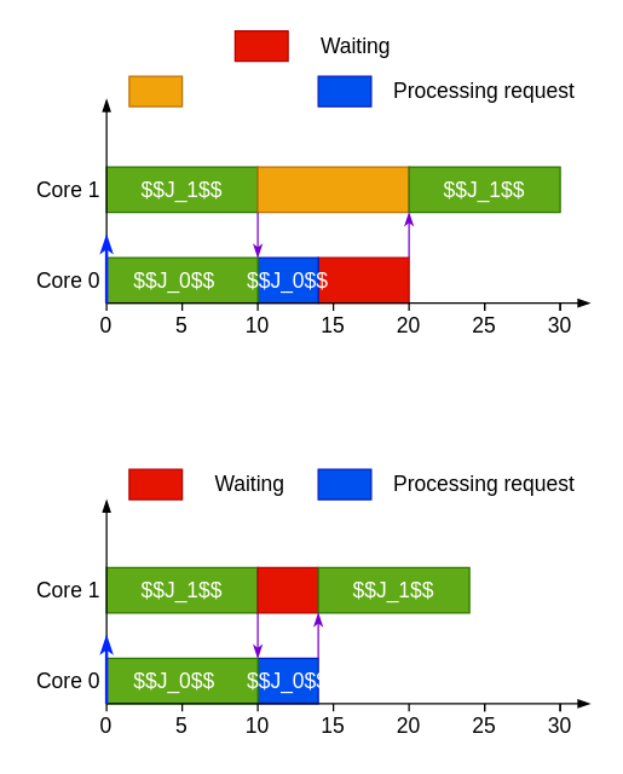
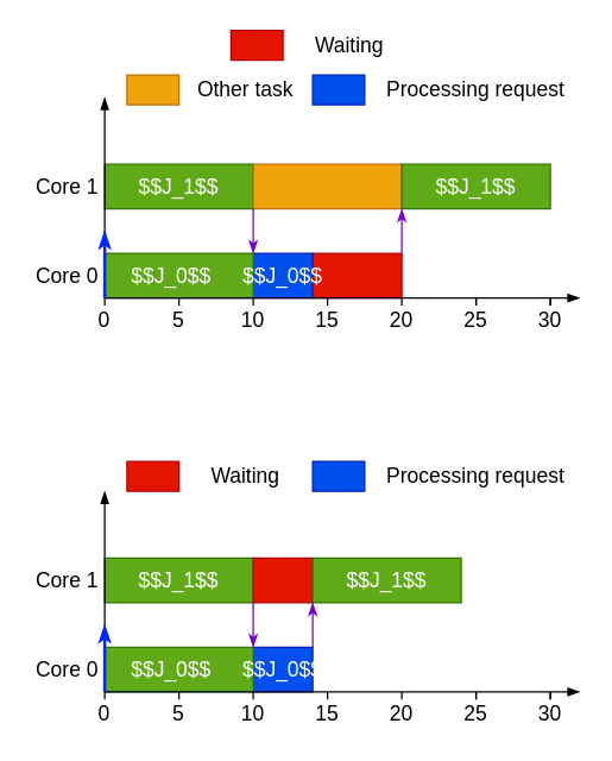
  <mxCell id="0" />
  <mxCell id="1" parent="0" />
  <mxCell id="2" value="" style="rounded=0;whiteSpace=wrap;html=1;align=center;fillColor=#e51400;strokeColor=#B20000;fontColor=#ffffff;" parent="1" vertex="1"><mxGeometry x="210" y="170" width="60" height="30" as="geometry" /></mxCell>
  <mxCell id="3" value="" style="rounded=0;whiteSpace=wrap;html=1;align=center;fillColor=#0050ef;strokeColor=#001DBC;fontColor=#ffffff;" parent="1" vertex="1"><mxGeometry x="170" y="170" width="40" height="30" as="geometry" /></mxCell>
  <mxCell id="4" value="" style="rounded=0;whiteSpace=wrap;html=1;align=center;fillColor=#60a917;strokeColor=#2D7600;fontColor=#ffffff;" parent="1" vertex="1"><mxGeometry x="70" y="110" width="100" height="30" as="geometry" /></mxCell>
  <mxCell id="5" value="$$J_1$$" style="text;html=1;align=center;verticalAlign=middle;whiteSpace=wrap;rounded=0;fontSize=14;fontColor=#FFFFFF;" parent="1" vertex="1"><mxGeometry x="95" y="115" width="50" height="20" as="geometry" /></mxCell>
  <mxCell id="6" value="" style="rounded=0;whiteSpace=wrap;html=1;align=center;fillColor=#60a917;strokeColor=#2D7600;fontColor=#ffffff;" parent="1" vertex="1"><mxGeometry x="70" y="170" width="100" height="30" as="geometry" /></mxCell>
  <mxCell id="7" value="" style="endArrow=blockThin;html=1;endFill=1;" parent="1" edge="1"><mxGeometry width="50" height="50" relative="1" as="geometry"><mxPoint x="70" y="200" as="sourcePoint" /><mxPoint x="390" y="200" as="targetPoint" /></mxGeometry></mxCell>
  <mxCell id="8" value="" style="endArrow=blockThin;html=1;strokeColor=#000000;endFill=1;exitX=0.5;exitY=0;exitDx=0;exitDy=0;" parent="1" source="9" edge="1"><mxGeometry width="50" height="50" relative="1" as="geometry"><mxPoint x="70" y="170" as="sourcePoint" /><mxPoint x="70" y="65" as="targetPoint" /></mxGeometry></mxCell>
  <mxCell id="9" value="&lt;div style=&quot;font-size: 14px;&quot;&gt;0&lt;/div&gt;" style="text;html=1;strokeColor=none;fillColor=none;align=center;verticalAlign=middle;whiteSpace=wrap;rounded=0;fontSize=14;" parent="1" vertex="1"><mxGeometry x="60" y="205" width="20" height="20" as="geometry" /></mxCell>
  <mxCell id="10" value="5" style="text;html=1;strokeColor=none;fillColor=none;align=center;verticalAlign=middle;whiteSpace=wrap;rounded=0;fontSize=14;" parent="1" vertex="1"><mxGeometry x="110" y="205" width="20" height="20" as="geometry" /></mxCell>
  <mxCell id="11" value="10" style="text;html=1;strokeColor=none;fillColor=none;align=center;verticalAlign=middle;whiteSpace=wrap;rounded=0;fontSize=14;" parent="1" vertex="1"><mxGeometry x="160" y="205" width="20" height="20" as="geometry" /></mxCell>
  <mxCell id="12" value="15" style="text;html=1;strokeColor=none;fillColor=none;align=center;verticalAlign=middle;whiteSpace=wrap;rounded=0;fontSize=14;" parent="1" vertex="1"><mxGeometry x="210" y="205" width="20" height="20" as="geometry" /></mxCell>
  <mxCell id="13" value="20" style="text;html=1;strokeColor=none;fillColor=none;align=center;verticalAlign=middle;whiteSpace=wrap;rounded=0;fontSize=14;" parent="1" vertex="1"><mxGeometry x="260" y="205" width="20" height="20" as="geometry" /></mxCell>
  <mxCell id="14" value="" style="endArrow=classicThin;html=1;strokeColor=#0027FF;fillColor=#0050ef;endFill=1;strokeWidth=2;" parent="1" edge="1"><mxGeometry width="50" height="50" relative="1" as="geometry"><mxPoint x="70" y="200" as="sourcePoint" /><mxPoint x="70" y="155" as="targetPoint" /></mxGeometry></mxCell>
  <mxCell id="15" value="Core 0" style="text;html=1;strokeColor=none;fillColor=none;align=center;verticalAlign=middle;whiteSpace=wrap;rounded=0;fontSize=14;fontColor=#000000;" parent="1" vertex="1"><mxGeometry x="20" y="175" width="50" height="20" as="geometry" /></mxCell>
  <mxCell id="16" value="Core 1" style="text;html=1;strokeColor=none;fillColor=none;align=center;verticalAlign=middle;whiteSpace=wrap;rounded=0;fontSize=14;fontColor=#000000;" parent="1" vertex="1"><mxGeometry x="20" y="115" width="50" height="20" as="geometry" /></mxCell>
  <mxCell id="17" value="" style="endArrow=none;html=1;" parent="1" source="18" edge="1"><mxGeometry width="50" height="50" relative="1" as="geometry"><mxPoint x="320" y="230" as="sourcePoint" /><mxPoint x="320" y="200" as="targetPoint" /></mxGeometry></mxCell>
  <mxCell id="18" value="25" style="text;html=1;strokeColor=none;fillColor=none;align=center;verticalAlign=middle;whiteSpace=wrap;rounded=0;fontSize=14;" parent="1" vertex="1"><mxGeometry x="310" y="205" width="20" height="20" as="geometry" /></mxCell>
  <mxCell id="19" value="" style="endArrow=none;html=1;exitX=0.5;exitY=0;exitDx=0;exitDy=0;" parent="1" source="18" edge="1"><mxGeometry width="50" height="50" relative="1" as="geometry"><mxPoint x="320" y="230" as="sourcePoint" /><mxPoint x="320" y="200" as="targetPoint" /></mxGeometry></mxCell>
  <mxCell id="20" value="" style="endArrow=none;html=1;exitX=0.5;exitY=0;exitDx=0;exitDy=0;" parent="1" source="13" edge="1"><mxGeometry width="50" height="50" relative="1" as="geometry"><mxPoint x="325" y="210" as="sourcePoint" /><mxPoint x="270" y="200" as="targetPoint" /></mxGeometry></mxCell>
  <mxCell id="21" value="" style="endArrow=none;html=1;exitX=0.5;exitY=0;exitDx=0;exitDy=0;" parent="1" source="12" edge="1"><mxGeometry width="50" height="50" relative="1" as="geometry"><mxPoint x="330" y="215" as="sourcePoint" /><mxPoint x="220" y="200" as="targetPoint" /></mxGeometry></mxCell>
  <mxCell id="22" value="" style="endArrow=none;html=1;exitX=0.5;exitY=0;exitDx=0;exitDy=0;" parent="1" source="11" edge="1"><mxGeometry width="50" height="50" relative="1" as="geometry"><mxPoint x="225" y="210" as="sourcePoint" /><mxPoint x="170" y="200" as="targetPoint" /></mxGeometry></mxCell>
  <mxCell id="23" value="" style="endArrow=none;html=1;exitX=0.5;exitY=0;exitDx=0;exitDy=0;" parent="1" source="10" edge="1"><mxGeometry width="50" height="50" relative="1" as="geometry"><mxPoint x="230" y="215" as="sourcePoint" /><mxPoint x="120" y="200" as="targetPoint" /></mxGeometry></mxCell>
  <mxCell id="24" value="$$J_0$$" style="text;html=1;align=center;verticalAlign=middle;whiteSpace=wrap;rounded=0;fontSize=14;fontColor=#FFFFFF;" parent="1" vertex="1"><mxGeometry x="90" y="175" width="50" height="20" as="geometry" /></mxCell>
  <mxCell id="25" value="$$J_3$$" style="text;html=1;align=center;verticalAlign=middle;whiteSpace=wrap;rounded=0;fontSize=14;fontColor=#FFFFFF;" parent="1" vertex="1"><mxGeometry x="260" y="85" width="50" height="20" as="geometry" /></mxCell>
  <mxCell id="26" value="" style="endArrow=none;html=1;" parent="1" source="27" edge="1"><mxGeometry width="50" height="50" relative="1" as="geometry"><mxPoint x="370" y="230" as="sourcePoint" /><mxPoint x="370" y="200" as="targetPoint" /></mxGeometry></mxCell>
  <mxCell id="27" value="30" style="text;html=1;strokeColor=none;fillColor=none;align=center;verticalAlign=middle;whiteSpace=wrap;rounded=0;fontSize=14;" parent="1" vertex="1"><mxGeometry x="360" y="205" width="20" height="20" as="geometry" /></mxCell>
  <mxCell id="28" value="" style="endArrow=none;html=1;exitX=0.5;exitY=0;exitDx=0;exitDy=0;" parent="1" source="27" edge="1"><mxGeometry width="50" height="50" relative="1" as="geometry"><mxPoint x="370" y="230" as="sourcePoint" /><mxPoint x="370" y="200" as="targetPoint" /></mxGeometry></mxCell>
  <mxCell id="29" value="" style="rounded=0;whiteSpace=wrap;html=1;align=center;fillColor=#f0a30a;strokeColor=#BD7000;fontColor=#ffffff;" parent="1" vertex="1"><mxGeometry x="170" y="110" width="100" height="30" as="geometry" /></mxCell>
  <mxCell id="30" value="" style="rounded=0;whiteSpace=wrap;html=1;align=center;fillColor=#60a917;strokeColor=#2D7600;fontColor=#ffffff;" parent="1" vertex="1"><mxGeometry x="270" y="110" width="100" height="30" as="geometry" /></mxCell>
  <mxCell id="31" value="$$J_1$$" style="text;html=1;align=center;verticalAlign=middle;whiteSpace=wrap;rounded=0;fontSize=14;fontColor=#FFFFFF;" parent="1" vertex="1"><mxGeometry x="295" y="115" width="50" height="20" as="geometry" /></mxCell>
  <mxCell id="32" value="" style="endArrow=classicThin;html=1;endFill=1;fillColor=#aa00ff;strokeColor=#7700CC;entryX=0;entryY=0;entryDx=0;entryDy=0;exitX=0;exitY=1;exitDx=0;exitDy=0;" parent="1" source="29" target="3" edge="1"><mxGeometry width="50" height="50" relative="1" as="geometry"><mxPoint x="140" y="90" as="sourcePoint" /><mxPoint x="200" y="65" as="targetPoint" /></mxGeometry></mxCell>
  <mxCell id="33" value="$$J_0$$" style="text;html=1;align=center;verticalAlign=middle;whiteSpace=wrap;rounded=0;fontSize=14;fontColor=#FFFFFF;" parent="1" vertex="1"><mxGeometry x="165" y="175" width="50" height="20" as="geometry" /></mxCell>
  <mxCell id="34" value="" style="endArrow=classicThin;html=1;endFill=1;fillColor=#aa00ff;strokeColor=#7700CC;entryX=0;entryY=1;entryDx=0;entryDy=0;exitX=1;exitY=0;exitDx=0;exitDy=0;" parent="1" source="2" target="30" edge="1"><mxGeometry width="50" height="50" relative="1" as="geometry"><mxPoint x="175" y="145" as="sourcePoint" /><mxPoint x="175" y="175" as="targetPoint" /></mxGeometry></mxCell>
  <mxCell id="35" value="" style="rounded=0;whiteSpace=wrap;html=1;align=center;fillColor=#f0a30a;strokeColor=#BD7000;fontColor=#ffffff;" parent="1" vertex="1"><mxGeometry x="85" y="50" width="35" height="20" as="geometry" /></mxCell>
+ <mxCell id="36" value="Other task" style="text;html=1;strokeColor=none;fillColor=none;align=center;verticalAlign=middle;whiteSpace=wrap;rounded=0;fontSize=14;fontColor=#000000;" parent="1" vertex="1"><mxGeometry x="130" y="50" width="70" height="20" as="geometry" /></mxCell>
  <mxCell id="37" value="" style="rounded=0;whiteSpace=wrap;html=1;align=center;fillColor=#0050ef;strokeColor=#001DBC;fontColor=#ffffff;" parent="1" vertex="1"><mxGeometry x="170" y="435" width="40" height="30" as="geometry" /></mxCell>
  <mxCell id="38" value="" style="rounded=0;whiteSpace=wrap;html=1;align=center;fillColor=#60a917;strokeColor=#2D7600;fontColor=#ffffff;" parent="1" vertex="1"><mxGeometry x="70" y="375" width="100" height="30" as="geometry" /></mxCell>
  <mxCell id="39" value="$$J_1$$" style="text;html=1;align=center;verticalAlign=middle;whiteSpace=wrap;rounded=0;fontSize=14;fontColor=#FFFFFF;" parent="1" vertex="1"><mxGeometry x="95" y="380" width="50" height="20" as="geometry" /></mxCell>
  <mxCell id="40" value="" style="rounded=0;whiteSpace=wrap;html=1;align=center;fillColor=#60a917;strokeColor=#2D7600;fontColor=#ffffff;" parent="1" vertex="1"><mxGeometry x="70" y="435" width="100" height="30" as="geometry" /></mxCell>
  <mxCell id="41" value="" style="endArrow=blockThin;html=1;endFill=1;" parent="1" edge="1"><mxGeometry width="50" height="50" relative="1" as="geometry"><mxPoint x="70" y="465" as="sourcePoint" /><mxPoint x="390" y="465" as="targetPoint" /></mxGeometry></mxCell>
  <mxCell id="42" value="" style="endArrow=blockThin;html=1;strokeColor=#000000;endFill=1;exitX=0.5;exitY=0;exitDx=0;exitDy=0;" parent="1" source="43" edge="1"><mxGeometry width="50" height="50" relative="1" as="geometry"><mxPoint x="70" y="435" as="sourcePoint" /><mxPoint x="70" y="330" as="targetPoint" /></mxGeometry></mxCell>
  <mxCell id="43" value="&lt;div style=&quot;font-size: 14px;&quot;&gt;0&lt;/div&gt;" style="text;html=1;strokeColor=none;fillColor=none;align=center;verticalAlign=middle;whiteSpace=wrap;rounded=0;fontSize=14;" parent="1" vertex="1"><mxGeometry x="60" y="470" width="20" height="20" as="geometry" /></mxCell>
  <mxCell id="44" value="5" style="text;html=1;strokeColor=none;fillColor=none;align=center;verticalAlign=middle;whiteSpace=wrap;rounded=0;fontSize=14;" parent="1" vertex="1"><mxGeometry x="110" y="470" width="20" height="20" as="geometry" /></mxCell>
  <mxCell id="45" value="10" style="text;html=1;strokeColor=none;fillColor=none;align=center;verticalAlign=middle;whiteSpace=wrap;rounded=0;fontSize=14;" parent="1" vertex="1"><mxGeometry x="160" y="470" width="20" height="20" as="geometry" /></mxCell>
  <mxCell id="46" value="15" style="text;html=1;strokeColor=none;fillColor=none;align=center;verticalAlign=middle;whiteSpace=wrap;rounded=0;fontSize=14;" parent="1" vertex="1"><mxGeometry x="210" y="470" width="20" height="20" as="geometry" /></mxCell>
  <mxCell id="47" value="20" style="text;html=1;strokeColor=none;fillColor=none;align=center;verticalAlign=middle;whiteSpace=wrap;rounded=0;fontSize=14;" parent="1" vertex="1"><mxGeometry x="260" y="470" width="20" height="20" as="geometry" /></mxCell>
  <mxCell id="48" value="" style="endArrow=classicThin;html=1;strokeColor=#0027FF;fillColor=#0050ef;endFill=1;strokeWidth=2;" parent="1" edge="1"><mxGeometry width="50" height="50" relative="1" as="geometry"><mxPoint x="70" y="465" as="sourcePoint" /><mxPoint x="70" y="420" as="targetPoint" /></mxGeometry></mxCell>
  <mxCell id="49" value="Core 0" style="text;html=1;strokeColor=none;fillColor=none;align=center;verticalAlign=middle;whiteSpace=wrap;rounded=0;fontSize=14;fontColor=#000000;" parent="1" vertex="1"><mxGeometry x="20" y="440" width="50" height="20" as="geometry" /></mxCell>
  <mxCell id="50" value="Core 1" style="text;html=1;strokeColor=none;fillColor=none;align=center;verticalAlign=middle;whiteSpace=wrap;rounded=0;fontSize=14;fontColor=#000000;" parent="1" vertex="1"><mxGeometry x="20" y="380" width="50" height="20" as="geometry" /></mxCell>
  <mxCell id="51" value="" style="endArrow=none;html=1;" parent="1" source="52" edge="1"><mxGeometry width="50" height="50" relative="1" as="geometry"><mxPoint x="320" y="495" as="sourcePoint" /><mxPoint x="320" y="465" as="targetPoint" /></mxGeometry></mxCell>
  <mxCell id="52" value="25" style="text;html=1;strokeColor=none;fillColor=none;align=center;verticalAlign=middle;whiteSpace=wrap;rounded=0;fontSize=14;" parent="1" vertex="1"><mxGeometry x="310" y="470" width="20" height="20" as="geometry" /></mxCell>
  <mxCell id="53" value="" style="endArrow=none;html=1;exitX=0.5;exitY=0;exitDx=0;exitDy=0;" parent="1" source="52" edge="1"><mxGeometry width="50" height="50" relative="1" as="geometry"><mxPoint x="320" y="495" as="sourcePoint" /><mxPoint x="320" y="465" as="targetPoint" /></mxGeometry></mxCell>
  <mxCell id="54" value="" style="endArrow=none;html=1;exitX=0.5;exitY=0;exitDx=0;exitDy=0;" parent="1" source="47" edge="1"><mxGeometry width="50" height="50" relative="1" as="geometry"><mxPoint x="325" y="475" as="sourcePoint" /><mxPoint x="270" y="465" as="targetPoint" /></mxGeometry></mxCell>
  <mxCell id="55" value="" style="endArrow=none;html=1;exitX=0.5;exitY=0;exitDx=0;exitDy=0;" parent="1" source="46" edge="1"><mxGeometry width="50" height="50" relative="1" as="geometry"><mxPoint x="330" y="480" as="sourcePoint" /><mxPoint x="220" y="465" as="targetPoint" /></mxGeometry></mxCell>
  <mxCell id="56" value="" style="endArrow=none;html=1;exitX=0.5;exitY=0;exitDx=0;exitDy=0;" parent="1" source="45" edge="1"><mxGeometry width="50" height="50" relative="1" as="geometry"><mxPoint x="225" y="475" as="sourcePoint" /><mxPoint x="170" y="465" as="targetPoint" /></mxGeometry></mxCell>
  <mxCell id="57" value="" style="endArrow=none;html=1;exitX=0.5;exitY=0;exitDx=0;exitDy=0;" parent="1" source="44" edge="1"><mxGeometry width="50" height="50" relative="1" as="geometry"><mxPoint x="230" y="480" as="sourcePoint" /><mxPoint x="120" y="465" as="targetPoint" /></mxGeometry></mxCell>
  <mxCell id="58" value="$$J_0$$" style="text;html=1;align=center;verticalAlign=middle;whiteSpace=wrap;rounded=0;fontSize=14;fontColor=#FFFFFF;" parent="1" vertex="1"><mxGeometry x="90" y="440" width="50" height="20" as="geometry" /></mxCell>
  <mxCell id="59" value="$$J_3$$" style="text;html=1;align=center;verticalAlign=middle;whiteSpace=wrap;rounded=0;fontSize=14;fontColor=#FFFFFF;" parent="1" vertex="1"><mxGeometry x="260" y="350" width="50" height="20" as="geometry" /></mxCell>
  <mxCell id="60" value="" style="endArrow=none;html=1;" parent="1" source="61" edge="1"><mxGeometry width="50" height="50" relative="1" as="geometry"><mxPoint x="370" y="495" as="sourcePoint" /><mxPoint x="370" y="465" as="targetPoint" /></mxGeometry></mxCell>
  <mxCell id="61" value="30" style="text;html=1;strokeColor=none;fillColor=none;align=center;verticalAlign=middle;whiteSpace=wrap;rounded=0;fontSize=14;" parent="1" vertex="1"><mxGeometry x="360" y="470" width="20" height="20" as="geometry" /></mxCell>
  <mxCell id="62" value="" style="endArrow=none;html=1;exitX=0.5;exitY=0;exitDx=0;exitDy=0;" parent="1" source="61" edge="1"><mxGeometry width="50" height="50" relative="1" as="geometry"><mxPoint x="370" y="495" as="sourcePoint" /><mxPoint x="370" y="465" as="targetPoint" /></mxGeometry></mxCell>
  <mxCell id="63" value="" style="rounded=0;whiteSpace=wrap;html=1;align=center;fillColor=#e51400;strokeColor=#B20000;fontColor=#ffffff;" parent="1" vertex="1"><mxGeometry x="170" y="375" width="40" height="30" as="geometry" /></mxCell>
  <mxCell id="64" value="" style="rounded=0;whiteSpace=wrap;html=1;align=center;fillColor=#60a917;strokeColor=#2D7600;fontColor=#ffffff;" parent="1" vertex="1"><mxGeometry x="210" y="375" width="100" height="30" as="geometry" /></mxCell>
  <mxCell id="65" value="$$J_1$$" style="text;html=1;align=center;verticalAlign=middle;whiteSpace=wrap;rounded=0;fontSize=14;fontColor=#FFFFFF;" parent="1" vertex="1"><mxGeometry x="235" y="380" width="50" height="20" as="geometry" /></mxCell>
  <mxCell id="66" value="" style="endArrow=classicThin;html=1;endFill=1;fillColor=#aa00ff;strokeColor=#7700CC;entryX=0;entryY=0;entryDx=0;entryDy=0;exitX=0;exitY=1;exitDx=0;exitDy=0;" parent="1" source="63" target="37" edge="1"><mxGeometry width="50" height="50" relative="1" as="geometry"><mxPoint x="140" y="355" as="sourcePoint" /><mxPoint x="200" y="330" as="targetPoint" /></mxGeometry></mxCell>
  <mxCell id="67" value="$$J_0$$" style="text;html=1;align=center;verticalAlign=middle;whiteSpace=wrap;rounded=0;fontSize=14;fontColor=#FFFFFF;" parent="1" vertex="1"><mxGeometry x="165" y="440" width="50" height="20" as="geometry" /></mxCell>
  <mxCell id="68" value="" style="endArrow=classicThin;html=1;endFill=1;fillColor=#aa00ff;strokeColor=#7700CC;entryX=0;entryY=1;entryDx=0;entryDy=0;exitX=1;exitY=0;exitDx=0;exitDy=0;" parent="1" source="37" target="64" edge="1"><mxGeometry width="50" height="50" relative="1" as="geometry"><mxPoint x="175" y="410" as="sourcePoint" /><mxPoint x="175" y="440" as="targetPoint" /></mxGeometry></mxCell>
  <mxCell id="69" value="" style="rounded=0;whiteSpace=wrap;html=1;align=center;fillColor=#0050ef;strokeColor=#001DBC;fontColor=#ffffff;" parent="1" vertex="1"><mxGeometry x="210" y="50" width="35" height="20" as="geometry" /></mxCell>
  <mxCell id="70" value="Processing request" style="text;html=1;strokeColor=none;fillColor=none;align=center;verticalAlign=middle;whiteSpace=wrap;rounded=0;fontSize=14;fontColor=#000000;" parent="1" vertex="1"><mxGeometry x="255" y="50" width="130" height="20" as="geometry" /></mxCell>
  <mxCell id="71" value="" style="rounded=0;whiteSpace=wrap;html=1;align=center;fillColor=#e51400;strokeColor=#B20000;fontColor=#ffffff;" parent="1" vertex="1"><mxGeometry x="85" y="310" width="35" height="20" as="geometry" /></mxCell>
  <mxCell id="72" value="Waiting" style="text;html=1;strokeColor=none;fillColor=none;align=center;verticalAlign=middle;whiteSpace=wrap;rounded=0;fontSize=14;fontColor=#000000;" parent="1" vertex="1"><mxGeometry x="130" y="310" width="70" height="20" as="geometry" /></mxCell>
  <mxCell id="73" value="" style="rounded=0;whiteSpace=wrap;html=1;align=center;fillColor=#0050ef;strokeColor=#001DBC;fontColor=#ffffff;" parent="1" vertex="1"><mxGeometry x="210" y="310" width="35" height="20" as="geometry" /></mxCell>
  <mxCell id="74" value="Processing request" style="text;html=1;strokeColor=none;fillColor=none;align=center;verticalAlign=middle;whiteSpace=wrap;rounded=0;fontSize=14;fontColor=#000000;" parent="1" vertex="1"><mxGeometry x="255" y="310" width="130" height="20" as="geometry" /></mxCell>
  <mxCell id="75" value="" style="rounded=0;whiteSpace=wrap;html=1;align=center;fillColor=#e51400;strokeColor=#B20000;fontColor=#ffffff;" vertex="1" parent="1"><mxGeometry x="155" y="20" width="35" height="20" as="geometry" /></mxCell>
  <mxCell id="76" value="Waiting" style="text;html=1;strokeColor=none;fillColor=none;align=center;verticalAlign=middle;whiteSpace=wrap;rounded=0;fontSize=14;fontColor=#000000;" vertex="1" parent="1"><mxGeometry x="200" y="20" width="70" height="20" as="geometry" /></mxCell>
